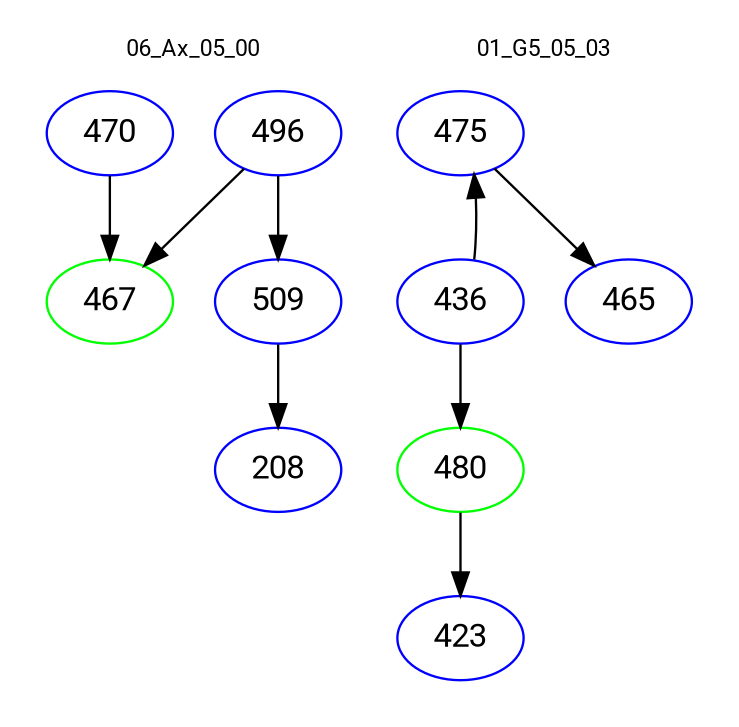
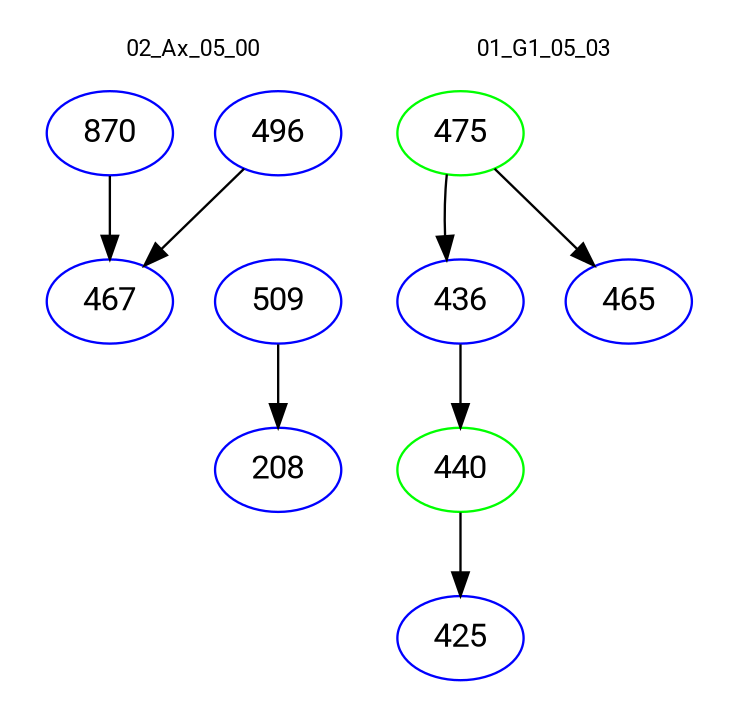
  digraph {
    fontname=Roboto
    node [color=blue fontname=Roboto]
    edge [color=black fontname=Roboto]
    n1 [label=496]
-   n2 [label=470]
+   n2 [label=870]
    n3 [label=509]
-   n4 [color=green label=467]
+   n4 [label=467]
    n5 [label=208]
-   n6 [label=475]
+   n6 [color=green label=475]
    n7 [label=436]
    n8 [label=465]
-   n9 [color=green label=480]
-   n10 [label=423]
+   n9 [color=green label=440]
+   n10 [label=425]
    subgraph cluster_1 {
      color=white
      fontsize=10
-     label="06_Ax_05_00"
+     label="02_Ax_05_00"
      n1
      n2
      n3
      n4
      n5
    }
    subgraph cluster_2 {
      color=white
      fontsize=10
-     label="01_G5_05_03"
+     label="01_G1_05_03"
      n6
      n7
      n8
      n9
      n10
    }
-   n1 -> n3
    n1 -> n4
    n2 -> n4
    n3 -> n5
-   n7 -> n6
+   n6 -> n7
    n6 -> n8
    n7 -> n9
    n9 -> n10
  }
